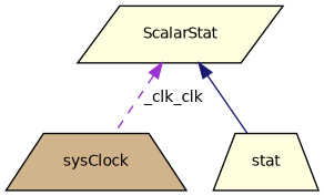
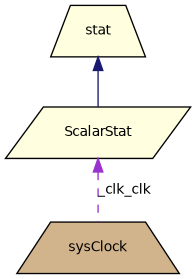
  digraph {
    node [color=black fillcolor=lightyellow fontname=Helvetica fontsize=10 shape=trapezium style=filled]
    edge [dir=back fontname=Helvetica fontsize=10 labelfontname=Helvetica labelfontsize=10]
    n1 [fillcolor=tan fontcolor=black height=0.2 label=sysClock width=0.4]
    n2 [height=0.2 label=ScalarStat shape=parallelogram width=0.4]
    n3 [height=0.2 label=stat width=0.4]
    n2 -> n1 [color=darkorchid3 label=_clk_clk style=dashed]
-   n2 -> n3 [color=midnightblue style=solid]
+   n3 -> n2 [color=midnightblue style=solid]
  }
